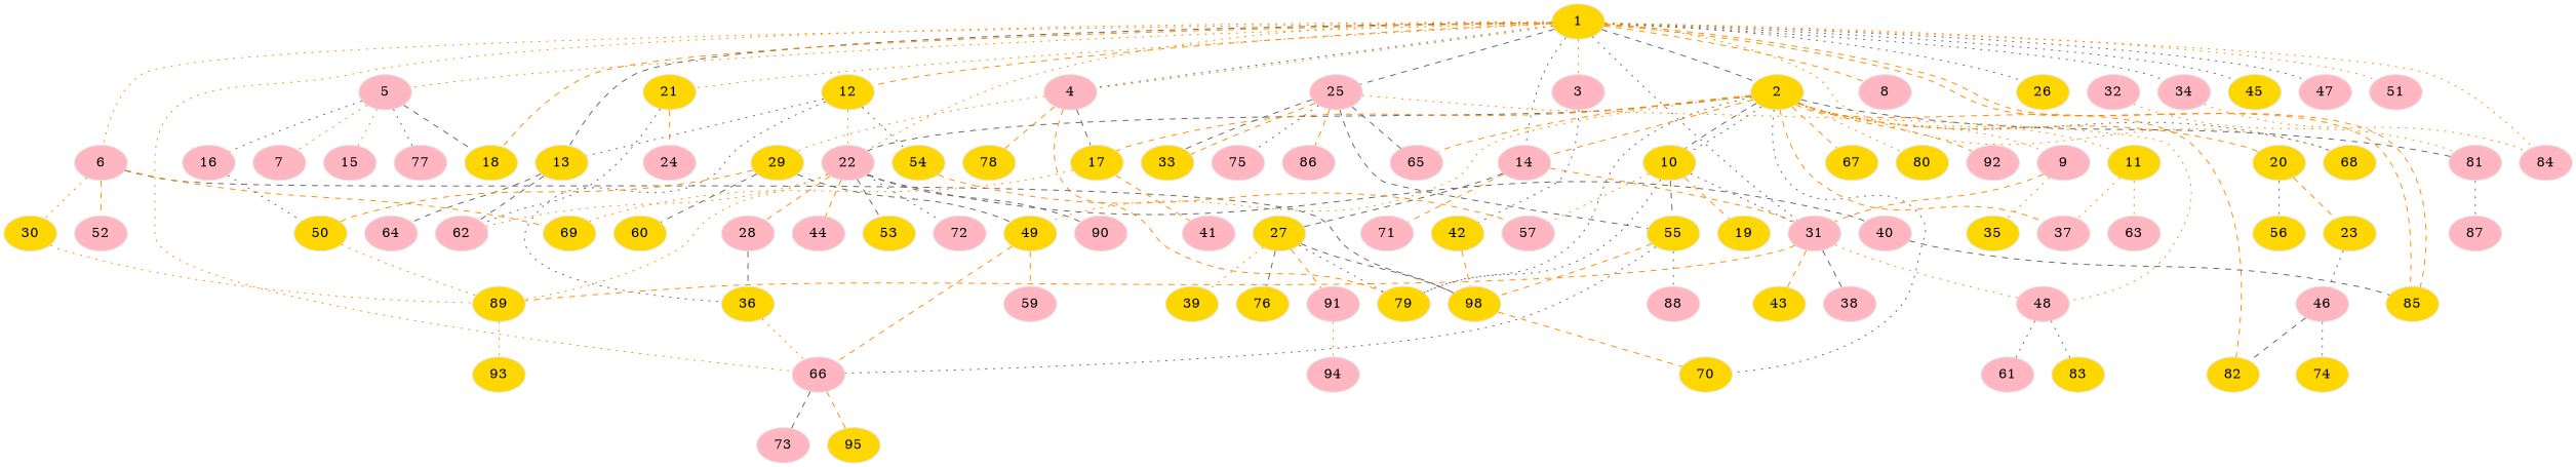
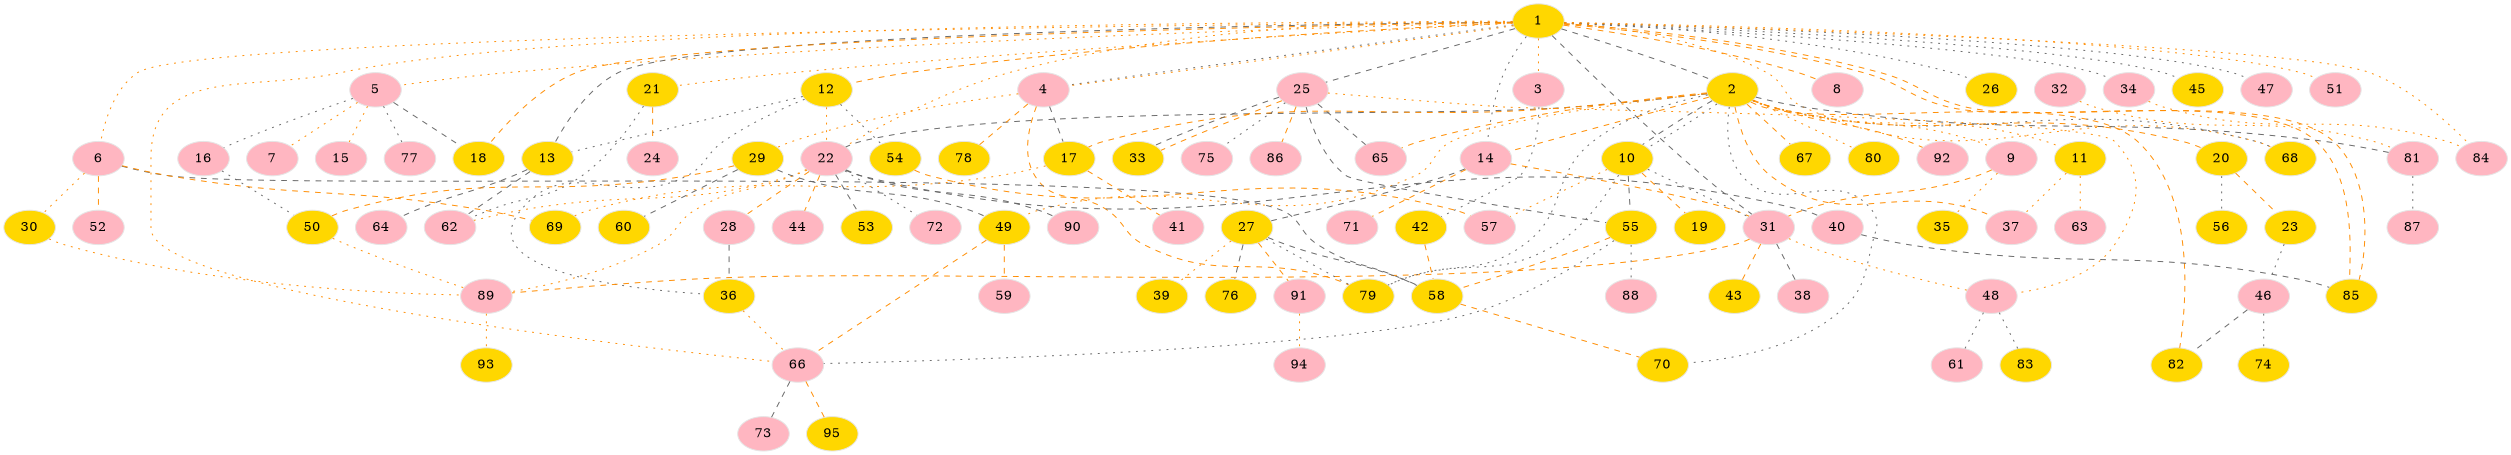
  graph {
    node [color=gray90 fillcolor=lightpink style=filled]
    edge [color=darkorange style=dashed]
    1 [fillcolor=gold]
    2 [fillcolor=gold]
    3
    4
    5
    6
    8
    12 [fillcolor=gold]
    13 [fillcolor=gold]
    14
    18 [fillcolor=gold]
    21 [fillcolor=gold]
    22
    25
    26 [fillcolor=gold]
    31
    34
    45 [fillcolor=gold]
    47
    51
    66
    68 [fillcolor=gold]
    84
    85 [fillcolor=gold]
    9
    10 [fillcolor=gold]
    11 [fillcolor=gold]
    17 [fillcolor=gold]
    20 [fillcolor=gold]
    37
    49 [fillcolor=gold]
    65
    67 [fillcolor=gold]
    70 [fillcolor=gold]
    79 [fillcolor=gold]
    80 [fillcolor=gold]
    81
    82 [fillcolor=gold]
    92
    42 [fillcolor=gold]
    29 [fillcolor=gold]
    78 [fillcolor=gold]
    7
    15
    16
    77
    30 [fillcolor=gold]
    52
-   58 [fillcolor=gold label=98]
+   58 [fillcolor=gold]
    69 [fillcolor=gold]
    36 [fillcolor=gold]
    54 [fillcolor=gold]
    62
    64
    27 [fillcolor=gold]
    71
    24
    28
    40
    44
    53 [fillcolor=gold]
    72
-   89 [fillcolor=gold]
+   89
    90
    55 [fillcolor=gold]
    33 [fillcolor=gold]
    48
    75
    86
    38
    43 [fillcolor=gold]
    73
    95 [fillcolor=gold]
    35 [fillcolor=gold]
    19 [fillcolor=gold]
    57
    63
    41
    23 [fillcolor=gold]
    56 [fillcolor=gold]
    32
    59
    87
    50 [fillcolor=gold]
    60 [fillcolor=gold]
    88
    39 [fillcolor=gold]
    76 [fillcolor=gold]
    91
    46
    93 [fillcolor=gold]
    74 [fillcolor=gold]
    61
    83 [fillcolor=gold]
    94
    1 -- 2 [color=gray40]
    1 -- 3 [style=dotted]
    1 -- 4 [color=gray40 style=dotted]
    1 -- 4 [style=dotted]
    1 -- 5 [style=dotted]
    1 -- 6 [style=dotted]
    1 -- 8
    1 -- 12
    1 -- 13 [color=gray40]
    1 -- 14 [color=gray40 style=dotted]
    1 -- 18
    1 -- 21 [style=dotted]
    1 -- 22 [style=dotted]
    1 -- 25 [color=gray40]
    1 -- 26 [color=gray40 style=dotted]
-   1 -- 31 [color=gray40 style=dotted]
+   1 -- 31 [color=gray40]
    1 -- 34 [color=gray40 style=dotted]
    1 -- 45 [color=gray40 style=dotted]
    1 -- 47 [color=gray40 style=dotted]
    1 -- 51 [style=dotted]
    1 -- 66 [style=dotted]
    1 -- 68 [style=dotted]
    1 -- 84 [style=dotted]
    1 -- 85
    1 -- 85
    2 -- 14
    2 -- 22 [color=gray40]
    2 -- 68 [color=gray40 style=dotted]
    2 -- 9 [style=dotted]
    2 -- 10 [color=gray40]
    2 -- 10 [color=gray40 style=dotted]
    2 -- 11 [style=dotted]
    2 -- 17
    2 -- 20
    2 -- 37
    2 -- 49 [style=dotted]
    2 -- 65
    2 -- 67
    2 -- 70 [color=gray40 style=dotted]
    2 -- 79 [color=gray40 style=dotted]
    2 -- 80 [style=dotted]
    2 -- 81 [color=gray40]
    2 -- 82
    2 -- 92
    3 -- 42 [color=gray40 style=dotted]
    4 -- 17 [color=gray40]
    4 -- 79
    4 -- 29 [style=dotted]
    4 -- 78
    5 -- 18 [color=gray40]
    5 -- 7 [style=dotted]
    5 -- 15 [style=dotted]
    5 -- 16 [color=gray40 style=dotted]
    5 -- 77 [color=gray40 style=dotted]
    6 -- 30 [style=dotted]
    6 -- 52
    6 -- 58 [color=gray40]
    6 -- 69
    12 -- 13 [color=gray40 style=dotted]
    12 -- 22 [style=dotted]
    12 -- 36 [color=gray40 style=dotted]
    12 -- 54 [color=gray40 style=dotted]
    13 -- 62 [color=gray40]
    13 -- 64 [color=gray40]
    14 -- 31
    14 -- 27 [color=gray40]
    14 -- 71
    21 -- 62 [color=gray40 style=dotted]
    21 -- 24
    22 -- 62 [style=dotted]
    22 -- 28
    22 -- 40 [color=gray40]
    22 -- 44
    22 -- 53 [color=gray40]
    22 -- 72 [color=gray40 style=dotted]
    22 -- 89 [style=dotted]
    22 -- 90 [color=gray40]
    25 -- 65 [color=gray40]
    25 -- 55 [color=gray40]
    25 -- 33 [color=gray40]
    25 -- 33
    25 -- 48 [style=dotted]
    25 -- 75 [color=gray40 style=dotted]
    25 -- 86
    31 -- 89
    31 -- 48 [style=dotted]
    31 -- 38 [color=gray40]
    31 -- 43
    34 -- 84 [style=dotted]
    66 -- 73 [color=gray40]
    66 -- 95
    9 -- 31
    9 -- 35 [style=dotted]
    10 -- 31 [color=gray40 style=dotted]
    10 -- 79 [color=gray40 style=dotted]
    10 -- 55 [color=gray40]
    10 -- 19
    10 -- 57 [style=dotted]
    11 -- 37 [style=dotted]
    11 -- 63 [style=dotted]
    17 -- 69 [style=dotted]
    17 -- 41
    20 -- 23
    20 -- 56 [color=gray40 style=dotted]
    49 -- 66
    49 -- 59
    81 -- 87 [color=gray40 style=dotted]
    42 -- 58
    29 -- 49 [color=gray40]
    29 -- 50
    29 -- 60 [color=gray40]
    16 -- 50 [color=gray40 style=dotted]
    30 -- 89 [style=dotted]
    58 -- 70
    36 -- 66 [style=dotted]
    54 -- 57
    27 -- 79 [color=gray40 style=dotted]
    27 -- 58 [color=gray40]
    27 -- 39 [style=dotted]
    27 -- 76 [color=gray40]
    27 -- 91
    28 -- 36 [color=gray40]
    40 -- 85 [color=gray40]
    89 -- 93 [style=dotted]
    55 -- 66 [color=gray40 style=dotted]
    55 -- 58
    55 -- 88 [color=gray40 style=dotted]
    48 -- 61 [color=gray40 style=dotted]
    48 -- 83 [color=gray40 style=dotted]
    23 -- 46 [color=gray40 style=dotted]
    32 -- 81 [style=dotted]
    50 -- 89 [style=dotted]
    91 -- 94 [style=dotted]
    46 -- 82 [color=gray40]
    46 -- 74 [color=gray40 style=dotted]
  }
